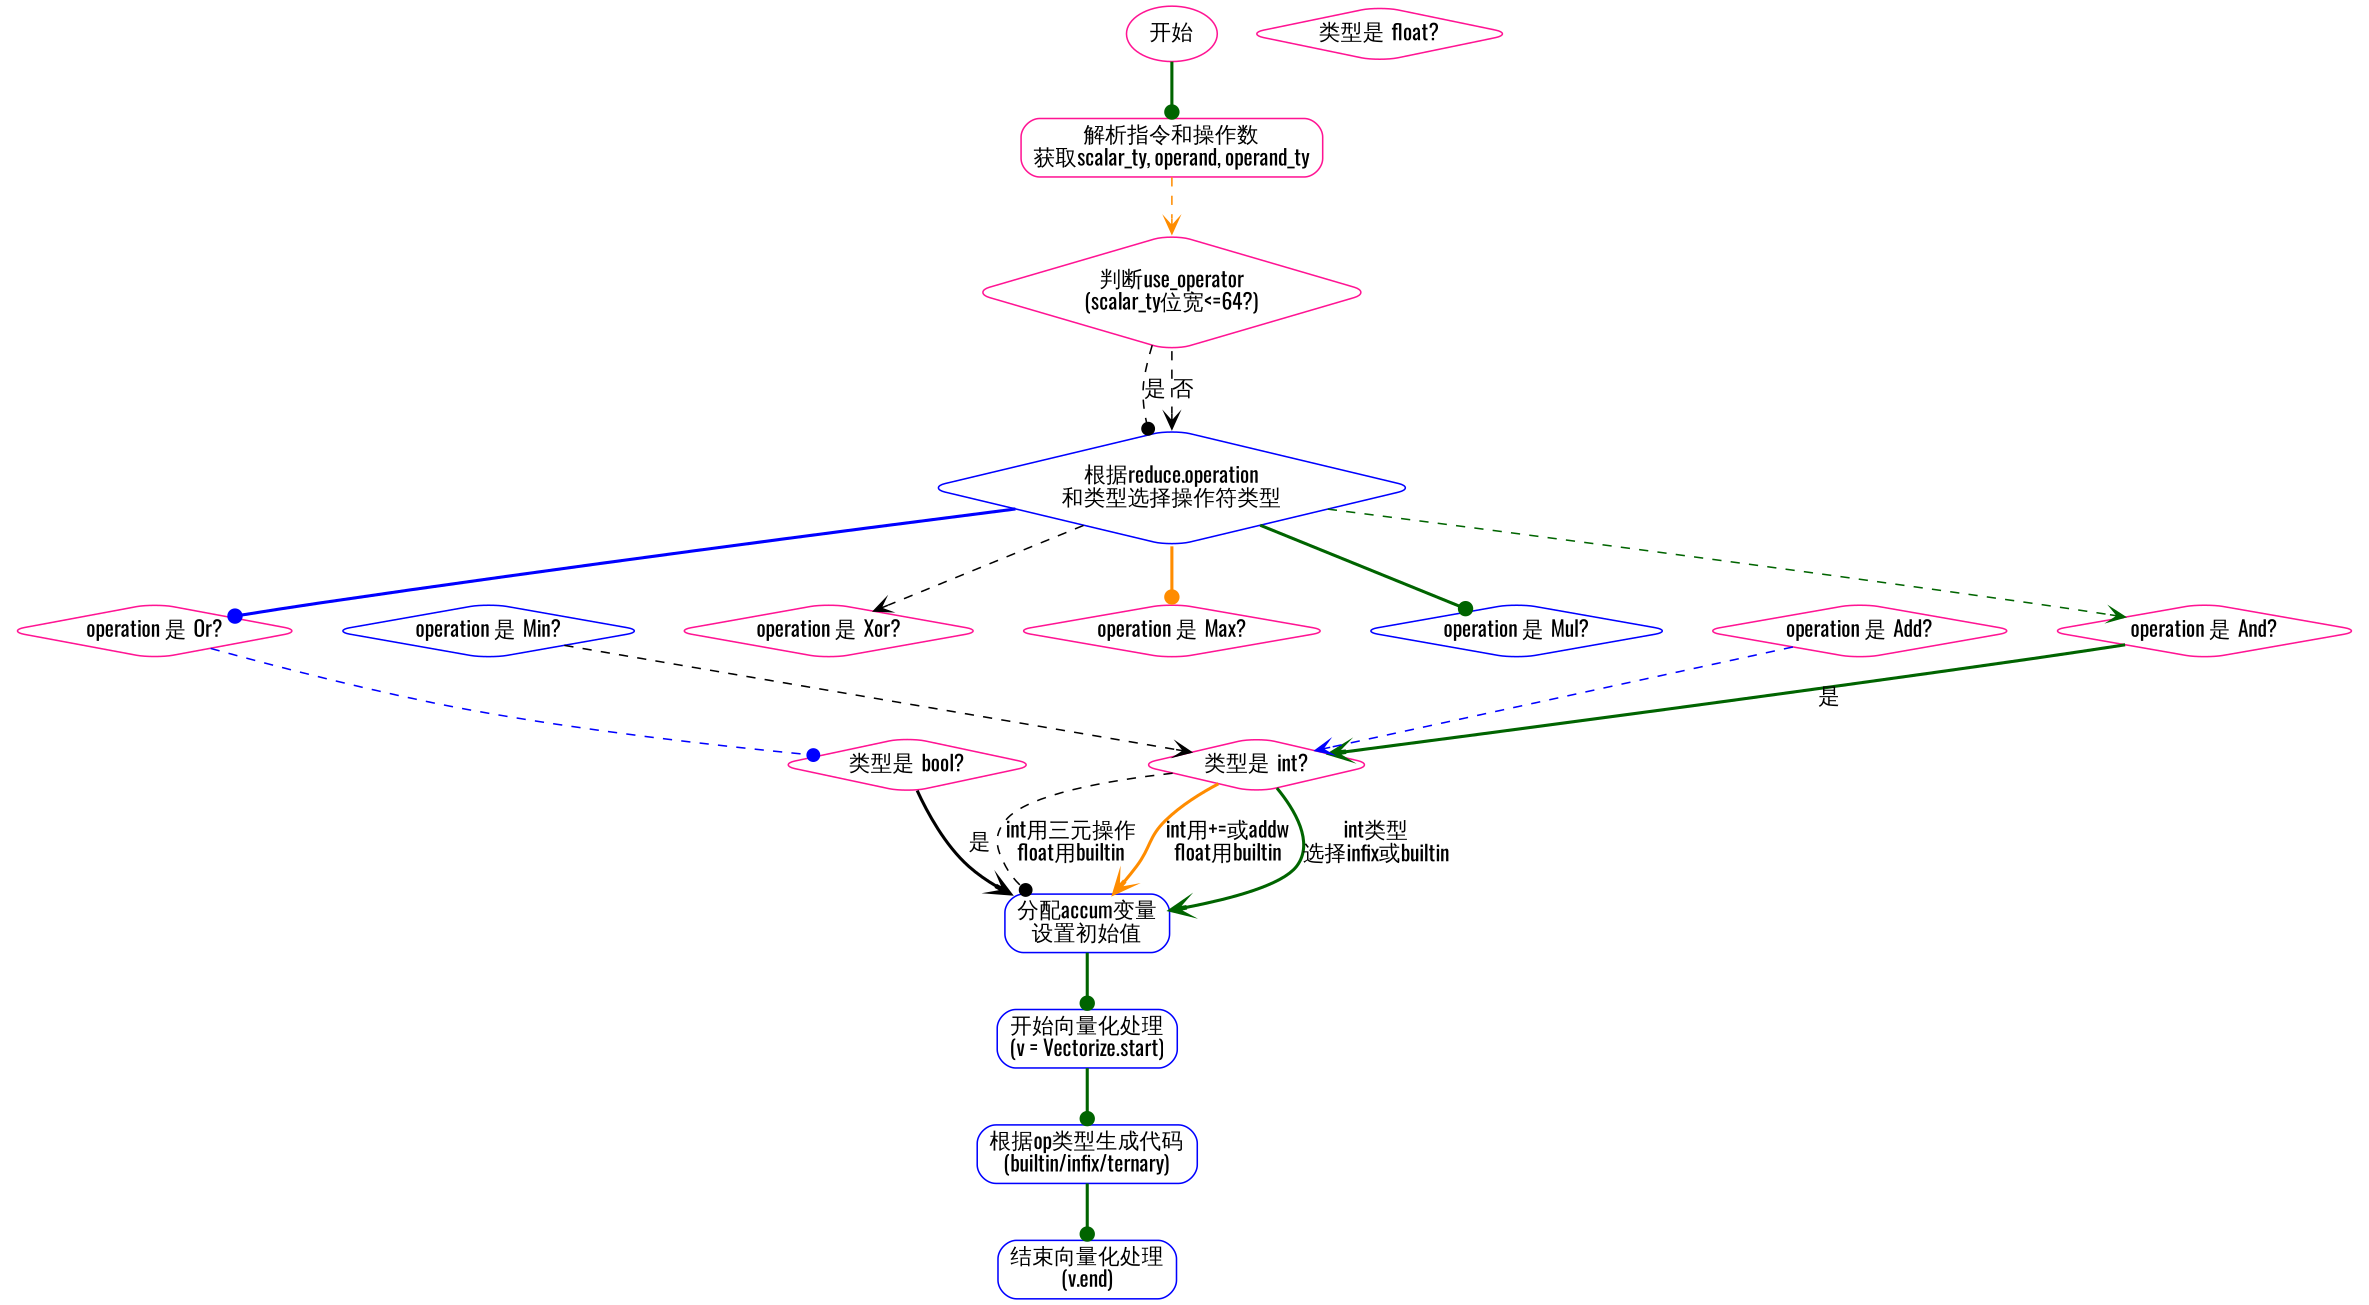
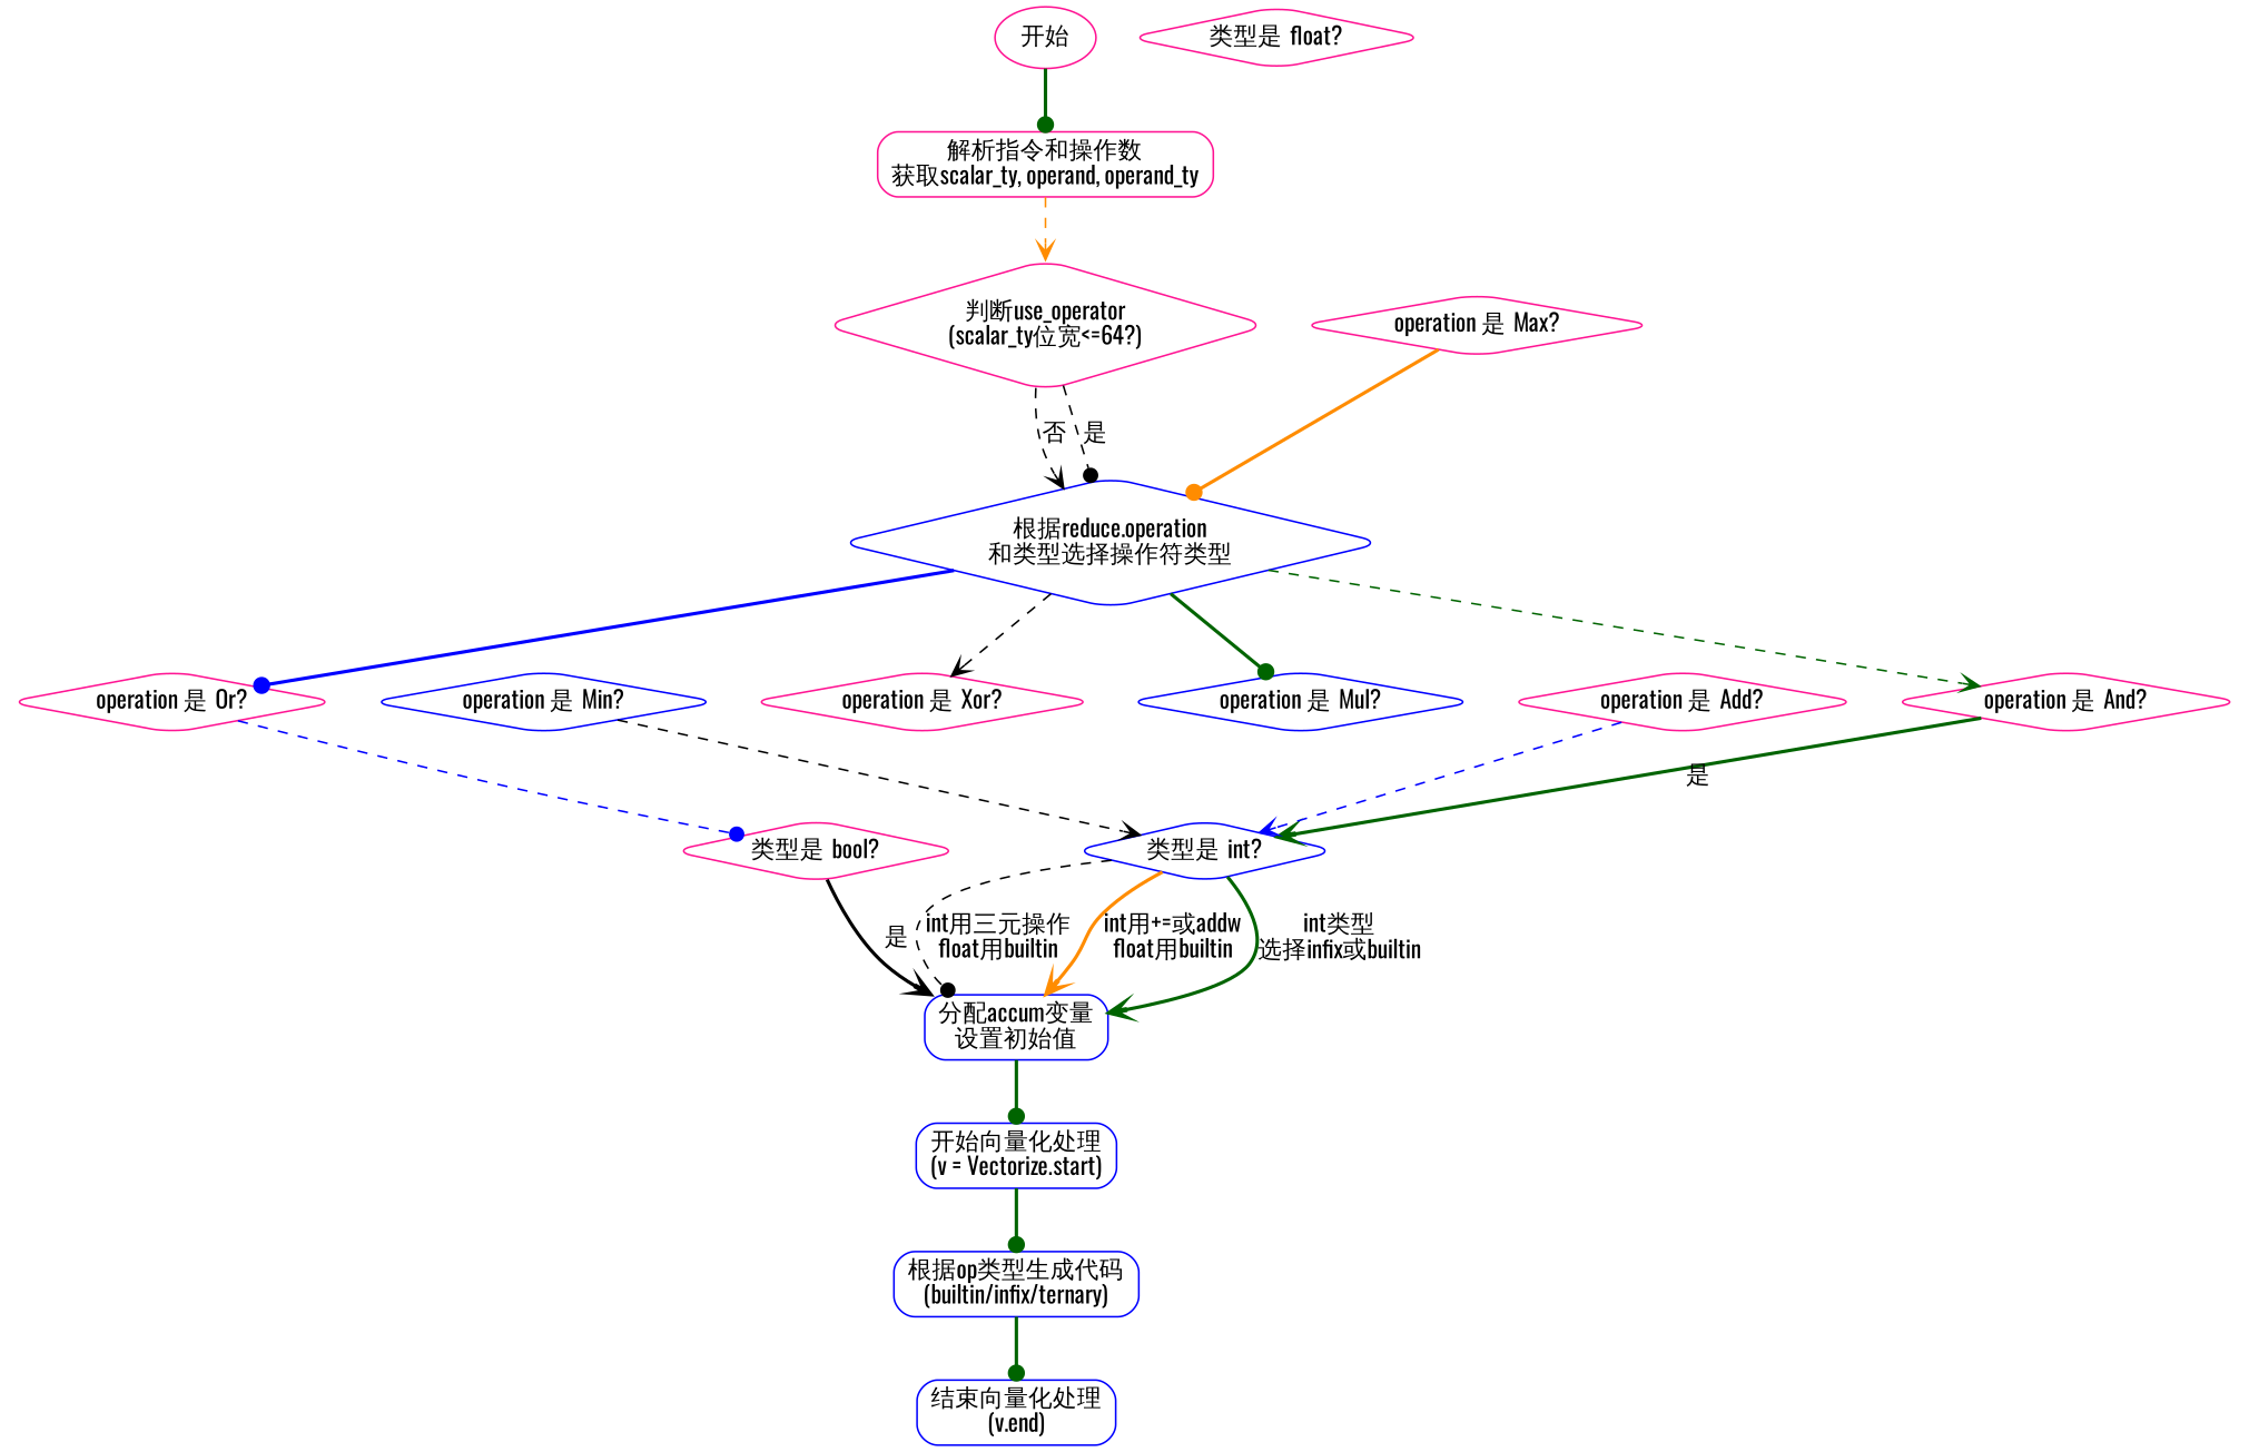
  digraph {
    fontname=Oswald
    node [color=deeppink fontname=Oswald shape=diamond style=rounded]
    edge [arrowhead=dot color=darkgreen fontname=Oswald style=bold]
    n1 [label="开始" shape=ellipse]
    n2 [label="解析指令和操作数\n获取scalar_ty, operand, operand_ty" shape=rect]
    n3 [label="判断use_operator\n(scalar_ty位宽<=64?)"]
    n4 [color=blue label="根据reduce.operation\n和类型选择操作符类型"]
    n5 [label="operation 是 And?"]
    n6 [label="operation 是 Or?"]
    n7 [label="operation 是 Xor?"]
    n8 [label="operation 是 Max?"]
    n9 [color=blue label="operation 是 Mul?"]
-   n10 [label="类型是 int?"]
+   n10 [color=blue label="类型是 int?"]
    n11 [label="类型是 bool?"]
    n12 [color=blue label="operation 是 Min?"]
    n13 [label="operation 是 Add?"]
    n14 [color=blue label="分配accum变量\n设置初始值" shape=rect]
    n15 [color=blue label="开始向量化处理\n(v = Vectorize.start)" shape=rect]
    n16 [color=blue label="根据op类型生成代码\n(builtin/infix/ternary)" shape=rect]
    n17 [color=blue label="结束向量化处理\n(v.end)" shape=rect]
    n18 [label="类型是 float?"]
    n1 -> n2
    n2 -> n3 [arrowhead=vee color=darkorange style=dashed]
    n3 -> n4 [color=black label="是" style=dashed]
    n3 -> n4 [arrowhead=vee color=black label="否" style=dashed]
    n4 -> n5 [arrowhead=vee style=dashed]
    n4 -> n6 [color=blue]
    n4 -> n7 [arrowhead=vee color=black style=dashed]
-   n4 -> n8 [color=darkorange]
+   n8 -> n4 [color=darkorange]
    n4 -> n9
    n5 -> n10 [arrowhead=vee label="是"]
    n6 -> n11 [color=blue style=dashed]
    n10 -> n14 [arrowhead=vee label="int类型\n选择infix或builtin"]
    n10 -> n14 [color=black label="int用三元操作\nfloat用builtin" style=dashed]
    n10 -> n14 [arrowhead=vee color=darkorange label="int用+=或addw\nfloat用builtin"]
    n11 -> n14 [arrowhead=vee color=black label="是"]
    n12 -> n10 [arrowhead=vee color=black style=dashed]
    n13 -> n10 [arrowhead=vee color=blue style=dashed]
    n14 -> n15
    n15 -> n16
    n16 -> n17
  }
